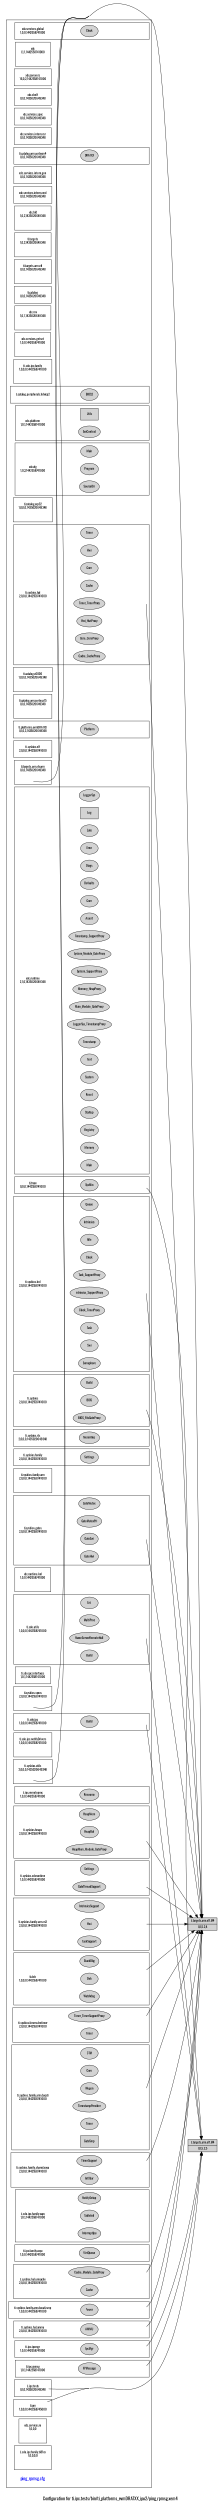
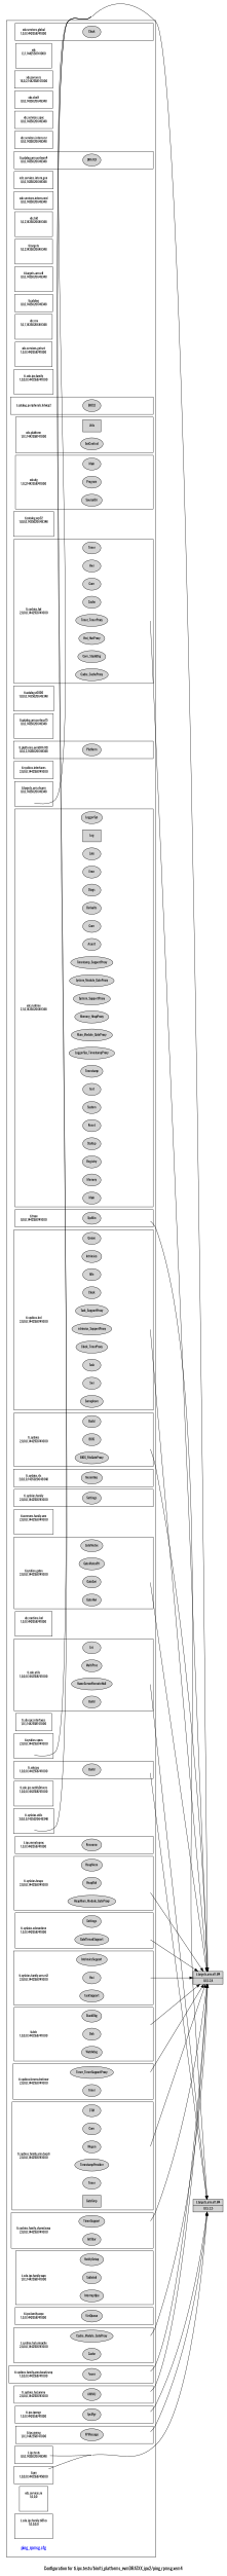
  digraph {
    compound=true
    concentrate=true
    fontname=Oswald
    label="\nConfiguration for ti.ipc.tests/bin/ti_platforms_evmDRA7XX_ipu2/ping_rpmsg.xem4"
    rankdir=LR
    ranksep=".50 equally"
    node [font=Helvetica fontcolor=black fontname=Oswald fontsize=10 style=filled]
    edge [fontname=Oswald style=invis]
    n1 [color=white label="xdc.services.global\n1,0,0,1442558741000" shape=box style=""]
    n2 [fillcolor=lightgray label=Clock]
    xdc_services_global__bot [shape=point style=invis]
    n4 [color=white label="xdc\n1,1,1,1442558741000" shape=box style=""]
    xdc__bot [shape=point style=invis]
    n6 [color=white label="xdc.corevers\n16,0,2,1442558741000" shape=box style=""]
    n7 [color=white label="xdc.shelf\n1,0,0,1435020649348" shape=box style=""]
    n8 [color=white label="xdc.services.spec\n1,0,0,1435020649348" shape=box style=""]
    n9 [color=white label="xdc.services.intern.xsr\n1,0,0,1435020649348" shape=box style=""]
    n10 [color=white label="ti.catalog.arm.cortexm4\n1,0,0,1435020649348" shape=box style=""]
    n11 [fillcolor=lightgray label=DRA7XX]
    ti_catalog_arm_cortexm4__bot [shape=point style=invis]
    n13 [color=white label="xdc.services.intern.gen\n1,0,0,1435020649348" shape=box style=""]
    n14 [color=white label="xdc.services.intern.cmd\n1,0,0,1435020649348" shape=box style=""]
    n15 [color=white label="xdc.bld\n1,0,2,1435020649348" shape=box style=""]
    xdc_bld__bot [shape=point style=invis]
    n17 [color=white label="ti.targets\n1,0,3,1435020649348" shape=box style=""]
    ti_targets__bot [shape=point style=invis]
    n19 [color=white label="ti.targets.arm.elf\n1,0,0,1435020649348" shape=box style=""]
    ti_targets_arm_elf__bot [shape=point style=invis]
    n21 [color=white label="ti.catalog\n1,0,0,1435020649348" shape=box style=""]
    n22 [color=white label="xdc.rov\n1,0,1,1435020649348" shape=box style=""]
    xdc_rov__bot [shape=point style=invis]
    n24 [color=white label="xdc.services.getset\n1,0,0,1442558741000" shape=box style=""]
    xdc_services_getset__bot [shape=point style=invis]
    n26 [color=white label="ti.sdo.ipc.family\n1,0,0,0,1442558741000" shape=box style=""]
    ti_sdo_ipc_family__bot [shape=point style=invis]
    n28 [color=white label="ti.catalog.peripherals.hdvicp2\n" shape=box style=""]
    n29 [fillcolor=lightgray label=BIOS2]
    ti_catalog_peripherals_hdvicp2__bot [shape=point style=invis]
    n31 [color=white label="xdc.platform\n1,0,1,1442558741000" shape=box style=""]
    n32 [fillcolor=lightgray label=ExeContext]
    n33 [fillcolor=lightgray label=Utils shape=box]
    xdc_platform__bot [shape=point style=invis]
    n35 [color=white label="xdc.cfg\n1,0,2,1442558741000" shape=box style=""]
    n36 [fillcolor=lightgray label=Program]
    n37 [fillcolor=lightgray label=Main]
    n38 [fillcolor=lightgray label=SourceDir]
    xdc_cfg__bot [shape=point style=invis]
    n40 [color=white label="ti.catalog.arp32\n1,0,0,0,1435020649348" shape=box style=""]
    ti_catalog_arp32__bot [shape=point style=invis]
    n42 [color=white label="ti.sysbios.hal\n2,0,0,0,1442558741000" shape=box style=""]
    n43 [fillcolor=lightgray label=Cache]
    n44 [fillcolor=lightgray label=Core]
    n45 [fillcolor=lightgray label=Hwi]
    n46 [fillcolor=lightgray label=Timer]
    n47 [fillcolor=lightgray label=Cache_CacheProxy]
-   n48 [fillcolor=lightgray label=Core_CoreProxy]
+   n48 [fillcolor=lightgray label=Core_StackDbg]
    n49 [fillcolor=lightgray label=Hwi_HwiProxy]
    n50 [fillcolor=lightgray label=Timer_TimerProxy]
    ti_sysbios_hal__bot [shape=point style=invis]
    n52 [color=white label="ti.catalog.c6000\n1,0,0,0,1435020649348" shape=box style=""]
    ti_catalog_c6000__bot [shape=point style=invis]
    n54 [color=white label="ti.catalog.arm.cortexa15\n1,0,0,1435020649348" shape=box style=""]
    ti_catalog_arm_cortexa15__bot [shape=point style=invis]
    n56 [color=white label="ti.platforms.evmDRA7XX\n1,0,0,3,1435020649348" shape=box style=""]
    n57 [fillcolor=lightgray label=Platform]
    ti_platforms_evmDRA7XX__bot [shape=point style=invis]
-   n59 [color=white label="ti.sysbios.elf\n2,0,0,0,1442558741000" shape=box style=""]
+   n59 [color=white label="ti.sysbios.interfaces\n2,0,0,0,1442558741000" shape=box style=""]
    n60 [color=white label="xdc.runtime\n2,1,0,1435020649348" shape=box style=""]
    n61 [fillcolor=lightgray label=Assert]
    n62 [fillcolor=lightgray label=Core]
    n63 [fillcolor=lightgray label=Defaults]
    n64 [fillcolor=lightgray label=Diags]
    n65 [fillcolor=lightgray label=Error]
    n66 [fillcolor=lightgray label=Gate]
    n67 [fillcolor=lightgray label=Log shape=box]
    n68 [fillcolor=lightgray label=LoggerSys]
    n69 [fillcolor=lightgray label=Main]
    n70 [fillcolor=lightgray label=Memory]
    n71 [fillcolor=lightgray label=Registry]
    n72 [fillcolor=lightgray label=Startup]
    n73 [fillcolor=lightgray label=Reset]
    n74 [fillcolor=lightgray label=System]
    n75 [fillcolor=lightgray label=Text]
    n76 [fillcolor=lightgray label=Timestamp]
    n77 [fillcolor=lightgray label=LoggerSys_TimestampProxy]
    n78 [fillcolor=lightgray label=Main_Module_GateProxy]
    n79 [fillcolor=lightgray label=Memory_HeapProxy]
    n80 [fillcolor=lightgray label=System_SupportProxy]
    n81 [fillcolor=lightgray label=System_Module_GateProxy]
    n82 [fillcolor=lightgray label=Timestamp_SupportProxy]
    xdc_runtime__bot [shape=point style=invis]
    n84 [color=white label="ti.trace\n0,0,0,1442558741000" shape=box style=""]
    n85 [fillcolor=lightgray label=SysMin]
    ti_trace__bot [shape=point style=invis]
    n87 [color=white label="ti.sysbios.knl\n2,0,0,0,1442558741000" shape=box style=""]
    n88 [fillcolor=lightgray label=Clock]
    n89 [fillcolor=lightgray label=Idle]
    n90 [fillcolor=lightgray label=Intrinsics]
    n91 [fillcolor=lightgray label=Queue]
    n92 [fillcolor=lightgray label=Semaphore]
    n93 [fillcolor=lightgray label=Swi]
    n94 [fillcolor=lightgray label=Task]
    n95 [fillcolor=lightgray label=Clock_TimerProxy]
    n96 [fillcolor=lightgray label=Intrinsics_SupportProxy]
    n97 [fillcolor=lightgray label=Task_SupportProxy]
    ti_sysbios_knl__bot [shape=point style=invis]
    n99 [color=white label="ti.sysbios\n2,0,0,0,1442558741000" shape=box style=""]
    n100 [fillcolor=lightgray label=BIOS]
    n101 [fillcolor=lightgray label=Build]
    n102 [fillcolor=lightgray label=BIOS_RtsGateProxy]
    ti_sysbios__bot [shape=point style=invis]
    n104 [color=white label="ti.sysbios.rts\n2,0,0,0,1435020649348" shape=box style=""]
    n105 [fillcolor=lightgray label=MemAlloc]
    ti_sysbios_rts__bot [shape=point style=invis]
    n107 [color=white label="ti.sysbios.family\n2,0,0,0,1442558741000" shape=box style=""]
    n108 [fillcolor=lightgray label=Settings]
    ti_sysbios_family__bot [shape=point style=invis]
    n110 [color=white label="ti.targets.arm.rtsarm\n1,0,0,1435020649348" shape=box style=""]
    ti_targets_arm_rtsarm__bot [shape=point style=invis]
-   n112 [color=white label="ti.sysbios.family.arm\n2,0,0,0,1442558741000" shape=box style=""]
+   n112 [color=white label="ti.corevers.family.arm\n2,0,0,0,1442558741000" shape=box style=""]
    ti_sysbios_family_arm__bot [shape=point style=invis]
    n114 [color=white label="ti.sysbios.gates\n2,0,0,0,1442558741000" shape=box style=""]
    n115 [fillcolor=lightgray label=GateHwi]
    n116 [fillcolor=lightgray label=GateSwi]
    n117 [fillcolor=lightgray label=GateMutexPri]
    n118 [fillcolor=lightgray label=GateMutex]
    ti_sysbios_gates__bot [shape=point style=invis]
    n120 [color=white label="xdc.runtime.knl\n1,0,0,1442558741000" shape=box style=""]
    xdc_runtime_knl__bot [shape=point style=invis]
    n122 [color=white label="ti.sdo.utils\n1,0,0,0,1442558741000" shape=box style=""]
    n123 [fillcolor=lightgray label=Build]
    n124 [fillcolor=lightgray label=NameServerRemoteNull]
    n125 [fillcolor=lightgray label=MultiProc]
    n126 [fillcolor=lightgray label=List]
    ti_sdo_utils__bot [shape=point style=invis]
    n128 [color=white label="ti.sdo.ipc.interfaces\n1,0,1,1442558741000" shape=box style=""]
    n129 [color=white label="ti.sysbios.syncs\n2,0,0,0,1442558741000" shape=box style=""]
    ti_sysbios_syncs__bot [shape=point style=invis]
    n131 [color=white label="ti.sdo.ipc\n1,0,0,0,1442558741000" shape=box style=""]
    n132 [fillcolor=lightgray label=Build]
    ti_sdo_ipc__bot [shape=point style=invis]
    n134 [color=white label="ti.sdo.ipc.notifyDrivers\n1,0,0,0,1442558741000" shape=box style=""]
    ti_sdo_ipc_notifyDrivers__bot [shape=point style=invis]
    n136 [color=white label="ti.ipc.remoteproc\n1,0,0,1442558741000" shape=box style=""]
    n137 [fillcolor=lightgray label=Resource]
    ti_ipc_remoteproc__bot [shape=point style=invis]
    n139 [color=white label="ti.sysbios.heaps\n2,0,0,0,1442558741000" shape=box style=""]
    n140 [fillcolor=lightgray label=HeapBuf]
    n141 [fillcolor=lightgray label=HeapMem]
    n142 [fillcolor=lightgray label=HeapMem_Module_GateProxy]
    ti_sysbios_heaps__bot [shape=point style=invis]
    n144 [color=white label="ti.sysbios.xdcruntime\n1,0,0,1442558741000" shape=box style=""]
    n145 [fillcolor=lightgray label=GateThreadSupport]
    n146 [fillcolor=lightgray label=Settings]
    ti_sysbios_xdcruntime__bot [shape=point style=invis]
    n148 [color=white label="ti.sysbios.family.arm.m3\n2,0,0,0,1442558741000" shape=box style=""]
    n149 [fillcolor=lightgray label=Hwi]
    n150 [fillcolor=lightgray label=IntrinsicsSupport]
    n151 [fillcolor=lightgray label=TaskSupport]
    ti_sysbios_family_arm_m3__bot [shape=point style=invis]
    n153 [color=white label="ti.deh\n1,0,0,0,1442558741000" shape=box style=""]
    n154 [fillcolor=lightgray label=Deh]
    n155 [fillcolor=lightgray label=StackDbg]
    n156 [fillcolor=lightgray label=Watchdog]
    ti_deh__bot [shape=point style=invis]
    n158 [color=white label="ti.sysbios.timers.dmtimer\n2,0,0,0,1442558741000" shape=box style=""]
    n159 [fillcolor=lightgray label=Timer]
    n160 [fillcolor=lightgray label=Timer_TimerSupportProxy]
    ti_sysbios_timers_dmtimer__bot [shape=point style=invis]
    n162 [color=white label="ti.sysbios.family.arm.ducati\n2,0,0,0,1442558741000" shape=box style=""]
    n163 [fillcolor=lightgray label=Core]
    n164 [fillcolor=lightgray label=CTM]
    n165 [fillcolor=lightgray label=GateSmp shape=box]
    n166 [fillcolor=lightgray label=Timer]
    n167 [fillcolor=lightgray label=TimestampProvider]
    n168 [fillcolor=lightgray label=Wugen]
    ti_sysbios_family_arm_ducati__bot [shape=point style=invis]
    n170 [color=white label="ti.sysbios.family.shared.vayu\n2,0,0,0,1442558741000" shape=box style=""]
    n171 [fillcolor=lightgray label=IntXbar]
    n172 [fillcolor=lightgray label=TimerSupport]
    ti_sysbios_family_shared_vayu__bot [shape=point style=invis]
    n174 [color=white label="ti.sdo.ipc.family.vayu\n1,0,1,1442558741000" shape=box style=""]
    n175 [fillcolor=lightgray label=TableInit]
    n176 [fillcolor=lightgray label=NotifySetup]
    n177 [fillcolor=lightgray label=InterruptIpu]
    ti_sdo_ipc_family_vayu__bot [shape=point style=invis]
    n179 [color=white label="ti.pm\n1,0,0,0,1442558745000" shape=box style=""]
    n180 [color=white label="ti.ipc.family.vayu\n1,0,0,1442558741000" shape=box style=""]
    n181 [fillcolor=lightgray label=VirtQueue]
    ti_ipc_family_vayu__bot [shape=point style=invis]
    n183 [color=white label="ti.ipc.rpmsg\n1,0,1,1442558741000" shape=box style=""]
    n184 [fillcolor=lightgray label=RPMessage]
    ti_ipc_rpmsg__bot [shape=point style=invis]
    n186 [color=white label="ti.ipc.ipcmgr\n1,0,0,1442558741000" shape=box style=""]
    n187 [fillcolor=lightgray label=IpcMgr]
    ti_ipc_ipcmgr__bot [shape=point style=invis]
    n189 [color=white label="ti.sysbios.hal.ammu\n2,0,0,0,1442558741000" shape=box style=""]
    n190 [fillcolor=lightgray label=AMMU]
    ti_sysbios_hal_ammu__bot [shape=point style=invis]
    n192 [color=white label="ti.sysbios.hal.unicache\n2,0,0,0,1442558741000" shape=box style=""]
    n193 [fillcolor=lightgray label=Cache]
    n194 [fillcolor=lightgray label=Cache_Module_GateProxy]
    ti_sysbios_hal_unicache__bot [shape=point style=invis]
    n196 [color=white label="ti.sysbios.family.arm.ducati.smp\n1,0,0,0,1442558741000" shape=box style=""]
    n197 [fillcolor=lightgray label=Power]
    ti_sysbios_family_arm_ducati_smp__bot [shape=point style=invis]
    n199 [color=white label="ti.sysbios.utils\n2,0,0,0,1435020649348" shape=box style=""]
    ti_sysbios_utils__bot [shape=point style=invis]
    n201 [color=white label="ti.ipc.tests\n1,0,0,1435020649348" shape=box style=""]
    n202 [color=white label="xdc.services.io\n1,0,0,0" shape=box style=""]
    xdc_services_io__bot [shape=point style=invis]
    n204 [color=white label="ti.sdo.ipc.family.ti81xx\n1,0,0,0,0" shape=box style=""]
    ti_sdo_ipc_family_ti81xx__bot [shape=point style=invis]
    n206 [color=white fontcolor=blue fontsize=14 label="ping_rpmsg.cfg" style=""]
    n207 [fillcolor=lightgrey label="ti.targets.arm.elf.M4|1,0,5.2,4" shape=record]
    n208 [fillcolor=lightgrey label="ti.targets.arm.elf.M4|1,0,5.2,5" shape=record]
    subgraph cluster_1 {
      label=""
      n206
      subgraph cluster_2 {
        label=""
        n1
        n2
        xdc_services_global__bot
      }
      subgraph cluster_3 {
        label=""
        n4
        xdc__bot
      }
      subgraph cluster_4 {
        label=""
        n6
      }
      subgraph cluster_5 {
        label=""
        n7
      }
      subgraph cluster_6 {
        label=""
        n8
      }
      subgraph cluster_7 {
        label=""
        n9
      }
      subgraph cluster_8 {
        label=""
        n10
        n11
        ti_catalog_arm_cortexm4__bot
      }
      subgraph cluster_9 {
        label=""
        n13
      }
      subgraph cluster_10 {
        label=""
        n14
      }
      subgraph cluster_11 {
        label=""
        n15
        xdc_bld__bot
      }
      subgraph cluster_12 {
        label=""
        n17
        ti_targets__bot
      }
      subgraph cluster_13 {
        label=""
        n19
        ti_targets_arm_elf__bot
      }
      subgraph cluster_14 {
        label=""
        n21
      }
      subgraph cluster_15 {
        label=""
        n22
        xdc_rov__bot
      }
      subgraph cluster_16 {
        label=""
        n24
        xdc_services_getset__bot
      }
      subgraph cluster_17 {
        label=""
        n26
        ti_sdo_ipc_family__bot
      }
      subgraph cluster_18 {
        label=""
        n28
        n29
        ti_catalog_peripherals_hdvicp2__bot
      }
      subgraph cluster_19 {
        label=""
        n31
        n32
        n33
        xdc_platform__bot
      }
      subgraph cluster_20 {
        label=""
        n35
        n36
        n37
        n38
        xdc_cfg__bot
      }
      subgraph cluster_21 {
        label=""
        n40
        ti_catalog_arp32__bot
      }
      subgraph cluster_22 {
        label=""
        n42
        n43
        n44
        n45
        n46
        n47
        n48
        n49
        n50
        ti_sysbios_hal__bot
      }
      subgraph cluster_23 {
        label=""
        n52
        ti_catalog_c6000__bot
      }
      subgraph cluster_24 {
        label=""
        n54
        ti_catalog_arm_cortexa15__bot
      }
      subgraph cluster_25 {
        label=""
        n56
        n57
        ti_platforms_evmDRA7XX__bot
      }
      subgraph cluster_26 {
        label=""
        n59
      }
      subgraph cluster_27 {
        label=""
        n60
        n61
        n62
        n63
        n64
        n65
        n66
        n67
        n68
        n69
        n70
        n71
        n72
        n73
        n74
        n75
        n76
        n77
        n78
        n79
        n80
        n81
        n82
        xdc_runtime__bot
      }
      subgraph cluster_28 {
        label=""
        n84
        n85
        ti_trace__bot
      }
      subgraph cluster_29 {
        label=""
        n87
        n88
        n89
        n90
        n91
        n92
        n93
        n94
        n95
        n96
        n97
        ti_sysbios_knl__bot
      }
      subgraph cluster_30 {
        label=""
        n99
        n100
        n101
        n102
        ti_sysbios__bot
      }
      subgraph cluster_31 {
        label=""
        n104
        n105
        ti_sysbios_rts__bot
      }
      subgraph cluster_32 {
        label=""
        n107
        n108
        ti_sysbios_family__bot
      }
      subgraph cluster_33 {
        label=""
        n110
        ti_targets_arm_rtsarm__bot
      }
      subgraph cluster_34 {
        label=""
        n112
        ti_sysbios_family_arm__bot
      }
      subgraph cluster_35 {
        label=""
        n114
        n115
        n116
        n117
        n118
        ti_sysbios_gates__bot
      }
      subgraph cluster_36 {
        label=""
        n120
        xdc_runtime_knl__bot
      }
      subgraph cluster_37 {
        label=""
        n122
        n123
        n124
        n125
        n126
        ti_sdo_utils__bot
      }
      subgraph cluster_38 {
        label=""
        n128
      }
      subgraph cluster_39 {
        label=""
        n129
        ti_sysbios_syncs__bot
      }
      subgraph cluster_40 {
        label=""
        n131
        n132
        ti_sdo_ipc__bot
      }
      subgraph cluster_41 {
        label=""
        n134
        ti_sdo_ipc_notifyDrivers__bot
      }
      subgraph cluster_42 {
        label=""
        n136
        n137
        ti_ipc_remoteproc__bot
      }
      subgraph cluster_43 {
        label=""
        n139
        n140
        n141
        n142
        ti_sysbios_heaps__bot
      }
      subgraph cluster_44 {
        label=""
        n144
        n145
        n146
        ti_sysbios_xdcruntime__bot
      }
      subgraph cluster_45 {
        label=""
        n148
        n149
        n150
        n151
        ti_sysbios_family_arm_m3__bot
      }
      subgraph cluster_46 {
        label=""
        n153
        n154
        n155
        n156
        ti_deh__bot
      }
      subgraph cluster_47 {
        label=""
        n158
        n159
        n160
        ti_sysbios_timers_dmtimer__bot
      }
      subgraph cluster_48 {
        label=""
        n162
        n163
        n164
        n165
        n166
        n167
        n168
        ti_sysbios_family_arm_ducati__bot
      }
      subgraph cluster_49 {
        label=""
        n170
        n171
        n172
        ti_sysbios_family_shared_vayu__bot
      }
      subgraph cluster_50 {
        label=""
        n174
        n175
        n176
        n177
        ti_sdo_ipc_family_vayu__bot
      }
      subgraph cluster_51 {
        label=""
        n179
      }
      subgraph cluster_52 {
        label=""
        n180
        n181
        ti_ipc_family_vayu__bot
      }
      subgraph cluster_53 {
        label=""
        n183
        n184
        ti_ipc_rpmsg__bot
      }
      subgraph cluster_54 {
        label=""
        n186
        n187
        ti_ipc_ipcmgr__bot
      }
      subgraph cluster_55 {
        label=""
        n189
        n190
        ti_sysbios_hal_ammu__bot
      }
      subgraph cluster_56 {
        label=""
        n192
        n193
        n194
        ti_sysbios_hal_unicache__bot
      }
      subgraph cluster_57 {
        label=""
        n196
        n197
        ti_sysbios_family_arm_ducati_smp__bot
      }
      subgraph cluster_58 {
        label=""
        n199
        ti_sysbios_utils__bot
      }
      subgraph cluster_59 {
        label=""
        n201
      }
      subgraph cluster_60 {
        label=""
        n202
        xdc_services_io__bot
      }
      subgraph cluster_61 {
        label=""
        n204
        ti_sdo_ipc_family_ti81xx__bot
      }
    }
    n1 -> n2
    n2 -> xdc_services_global__bot
    n10 -> n11
    n11 -> ti_catalog_arm_cortexm4__bot
    n28 -> n29
    n29 -> ti_catalog_peripherals_hdvicp2__bot
    n31 -> n32
    n31 -> n33
    n32 -> xdc_platform__bot
    n33 -> xdc_platform__bot
    n35 -> n36
    n35 -> n37
    n35 -> n38
    n36 -> xdc_cfg__bot
    n37 -> xdc_cfg__bot
    n38 -> xdc_cfg__bot
    n42 -> n43
    n42 -> n44
    n42 -> n45
    n42 -> n46
    n42 -> n47
    n42 -> n48
    n42 -> n49
    n42 -> n50
    n43 -> ti_sysbios_hal__bot
    n44 -> ti_sysbios_hal__bot
    n45 -> ti_sysbios_hal__bot
    n46 -> ti_sysbios_hal__bot
    n47 -> ti_sysbios_hal__bot
    n48 -> ti_sysbios_hal__bot
    n49 -> ti_sysbios_hal__bot
    n50 -> ti_sysbios_hal__bot
    ti_sysbios_hal__bot -> n207 [style=""]
    n56 -> n57
    n57 -> ti_platforms_evmDRA7XX__bot
    n60 -> n61
    n60 -> n62
    n60 -> n63
    n60 -> n64
    n60 -> n65
    n60 -> n66
    n60 -> n67
    n60 -> n68
    n60 -> n69
    n60 -> n70
    n60 -> n71
    n60 -> n72
    n60 -> n73
    n60 -> n74
    n60 -> n75
    n60 -> n76
    n60 -> n77
    n60 -> n78
    n60 -> n79
    n60 -> n80
    n60 -> n81
    n60 -> n82
    n61 -> xdc_runtime__bot
    n62 -> xdc_runtime__bot
    n63 -> xdc_runtime__bot
    n64 -> xdc_runtime__bot
    n65 -> xdc_runtime__bot
    n66 -> xdc_runtime__bot
    n67 -> xdc_runtime__bot
    n68 -> xdc_runtime__bot
    n69 -> xdc_runtime__bot
    n70 -> xdc_runtime__bot
    n71 -> xdc_runtime__bot
    n72 -> xdc_runtime__bot
    n73 -> xdc_runtime__bot
    n74 -> xdc_runtime__bot
    n75 -> xdc_runtime__bot
    n76 -> xdc_runtime__bot
    n77 -> xdc_runtime__bot
    n78 -> xdc_runtime__bot
    n79 -> xdc_runtime__bot
    n80 -> xdc_runtime__bot
    n81 -> xdc_runtime__bot
    n82 -> xdc_runtime__bot
    n84 -> n85
    n85 -> ti_trace__bot
    ti_trace__bot -> n208 [style=""]
    n87 -> n88
    n87 -> n89
    n87 -> n90
    n87 -> n91
    n87 -> n92
    n87 -> n93
    n87 -> n94
    n87 -> n95
    n87 -> n96
    n87 -> n97
    n88 -> ti_sysbios_knl__bot
    n89 -> ti_sysbios_knl__bot
    n90 -> ti_sysbios_knl__bot
    n91 -> ti_sysbios_knl__bot
    n92 -> ti_sysbios_knl__bot
    n93 -> ti_sysbios_knl__bot
    n94 -> ti_sysbios_knl__bot
    n95 -> ti_sysbios_knl__bot
    n96 -> ti_sysbios_knl__bot
    n97 -> ti_sysbios_knl__bot
    ti_sysbios_knl__bot -> n207 [style=""]
    n99 -> n100
    n99 -> n101
    n99 -> n102
    n100 -> ti_sysbios__bot
    n101 -> ti_sysbios__bot
    n102 -> ti_sysbios__bot
    ti_sysbios__bot -> n207 [style=""]
    n104 -> n105
    n105 -> ti_sysbios_rts__bot
    n107 -> n108
    n108 -> ti_sysbios_family__bot
    ti_targets_arm_rtsarm__bot -> n207 [style=""]
    n114 -> n115
    n114 -> n116
    n114 -> n117
    n114 -> n118
    n115 -> ti_sysbios_gates__bot
    n116 -> ti_sysbios_gates__bot
    n117 -> ti_sysbios_gates__bot
    n118 -> ti_sysbios_gates__bot
    ti_sysbios_gates__bot -> n207 [style=""]
    n122 -> n123
    n122 -> n124
    n122 -> n125
    n122 -> n126
    n123 -> ti_sdo_utils__bot
    n124 -> ti_sdo_utils__bot
    n125 -> ti_sdo_utils__bot
    n126 -> ti_sdo_utils__bot
    ti_sdo_utils__bot -> n208 [style=""]
    ti_sysbios_syncs__bot -> n207 [style=""]
    n131 -> n132
    n132 -> ti_sdo_ipc__bot
    ti_sdo_ipc__bot -> n208 [style=""]
    n136 -> n137
    n137 -> ti_ipc_remoteproc__bot
    n139 -> n140
    n139 -> n141
    n139 -> n142
    n140 -> ti_sysbios_heaps__bot
    n141 -> ti_sysbios_heaps__bot
    n142 -> ti_sysbios_heaps__bot
    ti_sysbios_heaps__bot -> n207 [style=""]
    n144 -> n145
    n144 -> n146
    n145 -> ti_sysbios_xdcruntime__bot
    n146 -> ti_sysbios_xdcruntime__bot
    ti_sysbios_xdcruntime__bot -> n207 [style=""]
    n148 -> n149
    n148 -> n150
    n148 -> n151
    n149 -> ti_sysbios_family_arm_m3__bot
    n150 -> ti_sysbios_family_arm_m3__bot
    n151 -> ti_sysbios_family_arm_m3__bot
    ti_sysbios_family_arm_m3__bot -> n207 [style=""]
    n153 -> n154
    n153 -> n155
    n153 -> n156
    n154 -> ti_deh__bot
    n155 -> ti_deh__bot
    n156 -> ti_deh__bot
    ti_deh__bot -> n207 [style=""]
    n158 -> n159
    n158 -> n160
    n159 -> ti_sysbios_timers_dmtimer__bot
    n160 -> ti_sysbios_timers_dmtimer__bot
    ti_sysbios_timers_dmtimer__bot -> n207 [style=""]
    n162 -> n163
    n162 -> n164
    n162 -> n165
    n162 -> n166
    n162 -> n167
    n162 -> n168
    n163 -> ti_sysbios_family_arm_ducati__bot
    n164 -> ti_sysbios_family_arm_ducati__bot
    n165 -> ti_sysbios_family_arm_ducati__bot
    n166 -> ti_sysbios_family_arm_ducati__bot
    n167 -> ti_sysbios_family_arm_ducati__bot
    n168 -> ti_sysbios_family_arm_ducati__bot
    ti_sysbios_family_arm_ducati__bot -> n207 [style=""]
    n170 -> n171
    n170 -> n172
    n171 -> ti_sysbios_family_shared_vayu__bot
    n172 -> ti_sysbios_family_shared_vayu__bot
    ti_sysbios_family_shared_vayu__bot -> n207 [style=""]
    n174 -> n175
    n174 -> n176
    n174 -> n177
    n175 -> ti_sdo_ipc_family_vayu__bot
    n176 -> ti_sdo_ipc_family_vayu__bot
    n177 -> ti_sdo_ipc_family_vayu__bot
    n179 -> n208 [style=""]
    n180 -> n181
    n181 -> ti_ipc_family_vayu__bot
    n183 -> n184
    n184 -> ti_ipc_rpmsg__bot
    ti_ipc_rpmsg__bot -> n208 [style=""]
    n186 -> n187
    n187 -> ti_ipc_ipcmgr__bot
    ti_ipc_ipcmgr__bot -> n208 [style=""]
    n189 -> n190
    n190 -> ti_sysbios_hal_ammu__bot
    ti_sysbios_hal_ammu__bot -> n207 [style=""]
    n192 -> n193
    n192 -> n194
    n193 -> ti_sysbios_hal_unicache__bot
    n194 -> ti_sysbios_hal_unicache__bot
    ti_sysbios_hal_unicache__bot -> n207 [style=""]
    n196 -> n197
    n197 -> ti_sysbios_family_arm_ducati_smp__bot
    ti_sysbios_family_arm_ducati_smp__bot -> n207 [style=""]
    ti_sysbios_utils__bot -> n207 [style=""]
    n201 -> n208 [style=""]
  }
